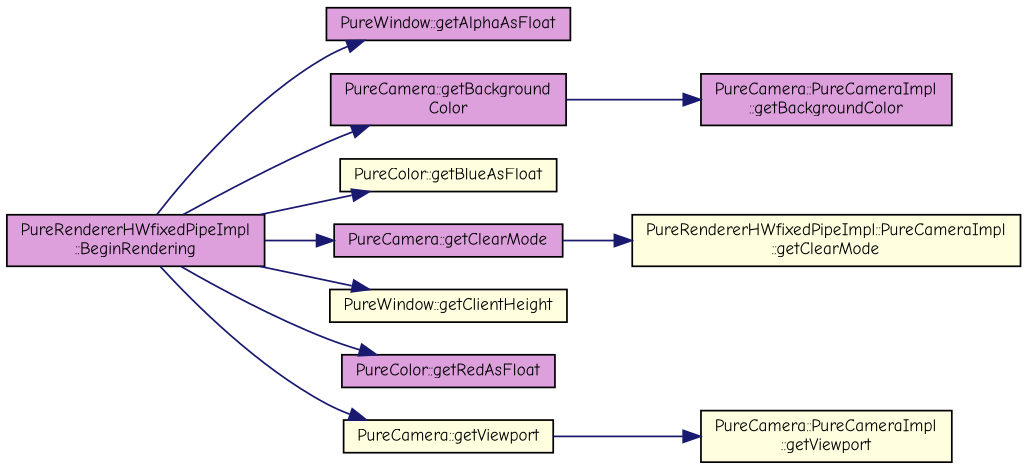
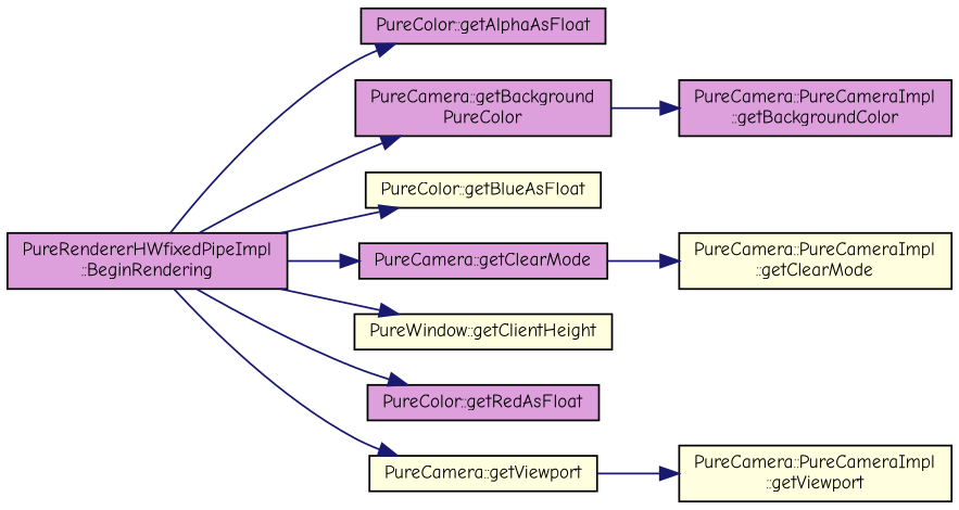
  digraph {
    fontname="Comic Neue"
    rankdir=LR
    node [color=black fillcolor=plum fontname="Comic Neue" fontsize=10 shape=record style=filled]
    edge [color=midnightblue fontname="Comic Neue" fontsize=10 labelfontname=Helvetica labelfontsize=10 style=solid]
    n1 [fontcolor=black height=0.2 label="PureRendererHWfixedPipeImpl\l::BeginRendering" width=0.4]
-   n2 [height=0.2 label="PureWindow::getAlphaAsFloat" width=0.4]
-   n3 [height=0.2 label="PureCamera::getBackground\lColor" width=0.4]
+   n2 [height=0.2 label="PureColor::getAlphaAsFloat" width=0.4]
+   n3 [height=0.2 label="PureCamera::getBackground\lPureColor" width=0.4]
    n4 [fillcolor=lightyellow height=0.2 label="PureColor::getBlueAsFloat" width=0.4]
    n5 [height=0.2 label="PureCamera::getClearMode" width=0.4]
    n6 [fillcolor=lightyellow height=0.2 label="PureWindow::getClientHeight" width=0.4]
    n7 [height=0.2 label="PureColor::getRedAsFloat" width=0.4]
    n8 [fillcolor=lightyellow height=0.2 label="PureCamera::getViewport" width=0.4]
    n9 [height=0.2 label="PureCamera::PureCameraImpl\l::getBackgroundColor" width=0.4]
-   n10 [fillcolor=lightyellow height=0.2 label="PureRendererHWfixedPipeImpl::PureCameraImpl\l::getClearMode" width=0.4]
+   n10 [fillcolor=lightyellow height=0.2 label="PureCamera::PureCameraImpl\l::getClearMode" width=0.4]
    n11 [fillcolor=lightyellow height=0.2 label="PureCamera::PureCameraImpl\l::getViewport" width=0.4]
    n1 -> n2
    n1 -> n3
    n1 -> n4
    n1 -> n5
    n1 -> n6
    n1 -> n7
    n1 -> n8
    n3 -> n9
    n5 -> n10
    n8 -> n11
  }
